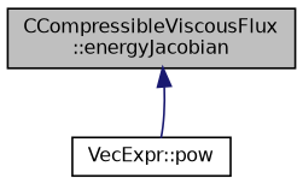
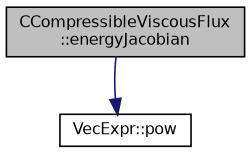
  digraph {
    rankdir=TB
    node [color=black fontname=Helvetica fontsize=10 shape=record style=filled]
    n1 [fillcolor=grey75 fontcolor=black height=0.2 label="CCompressibleViscousFlux\l::energyJacobian" width=0.4]
    n2 [fillcolor=white height=0.2 label="VecExpr::pow" width=0.4]
-   n2 -> n1 [color=midnightblue fontname=Helvetica fontsize=10 labelfontname=Helvetica labelfontsize=10 style=solid]
+   n1 -> n2 [color=midnightblue fontname=Helvetica fontsize=10 labelfontname=Helvetica labelfontsize=10 style=solid]
  }
